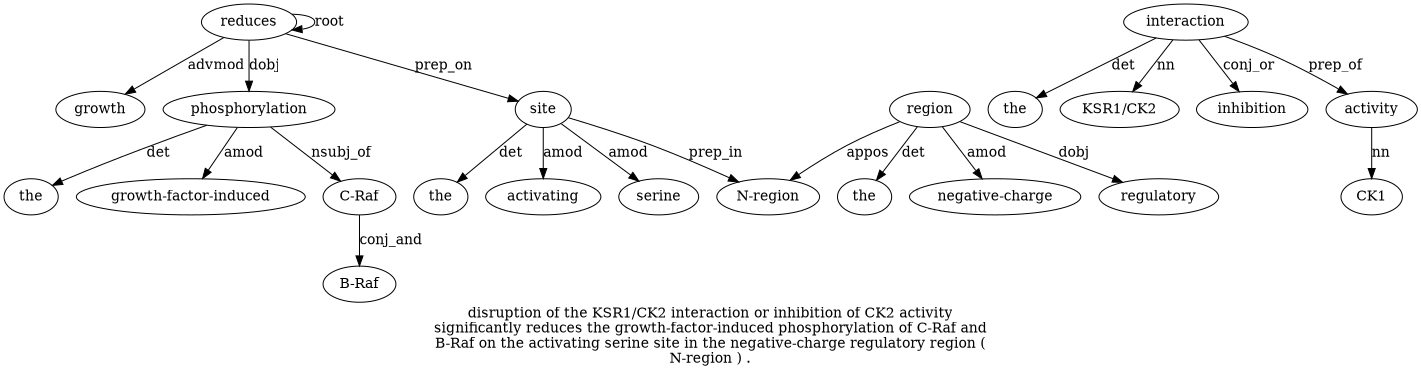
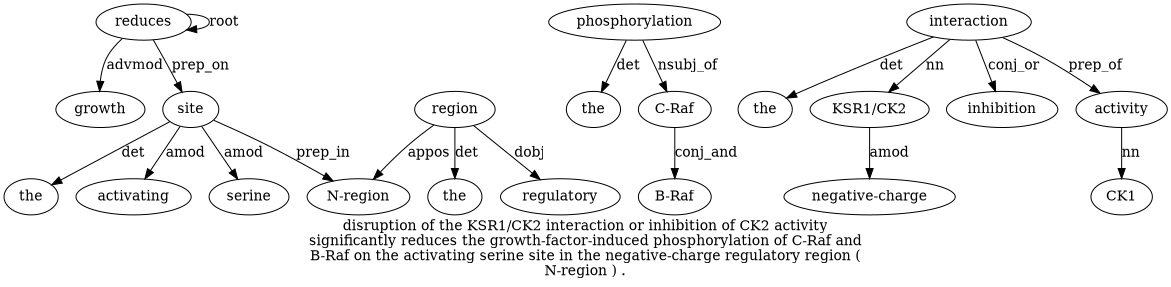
  digraph {
    label="disruption of the KSR1/CK2 interaction or inhibition of CK2 activity\nsignificantly reduces the growth-factor-induced phosphorylation of C-Raf and\nB-Raf on the activating serine site in the negative-charge regulatory region (\nN-region ) ."
    node [fillcolor=white style=filled]
    n1 [label=reduces]
    n2 [label=growth]
    n3 [label=phosphorylation]
    n4 [label=site]
    n5 [label=the]
-   n6 [label="growth-factor-induced"]
    n7 [label="C-Raf"]
    n8 [label=the]
    n9 [label=activating]
    n10 [label=serine]
    n11 [label="N-region"]
    n12 [label=interaction]
    n13 [label=the]
    n14 [label="KSR1/CK2"]
    n15 [label=inhibition]
    n16 [label=activity]
    n17 [label=CK1]
    n18 [label="B-Raf"]
    n19 [label=region]
    n20 [label=the]
    n21 [label="negative-charge"]
    n22 [label=regulatory]
    n1 -> n1 [label=root]
    n1 -> n2 [label=advmod]
-   n1 -> n3 [label=dobj]
    n1 -> n4 [label=prep_on]
    n3 -> n5 [label=det]
-   n3 -> n6 [label=amod]
    n3 -> n7 [label=nsubj_of]
    n4 -> n8 [label=det]
    n4 -> n9 [label=amod]
    n4 -> n10 [label=amod]
    n4 -> n11 [label=prep_in]
    n7 -> n18 [label=conj_and]
    n12 -> n13 [label=det]
    n12 -> n14 [label=nn]
    n12 -> n15 [label=conj_or]
    n12 -> n16 [label=prep_of]
    n16 -> n17 [label=nn]
    n19 -> n11 [label=appos]
    n19 -> n20 [label=det]
-   n19 -> n21 [label=amod]
+   n14 -> n21 [label=amod]
    n19 -> n22 [label=dobj]
  }
